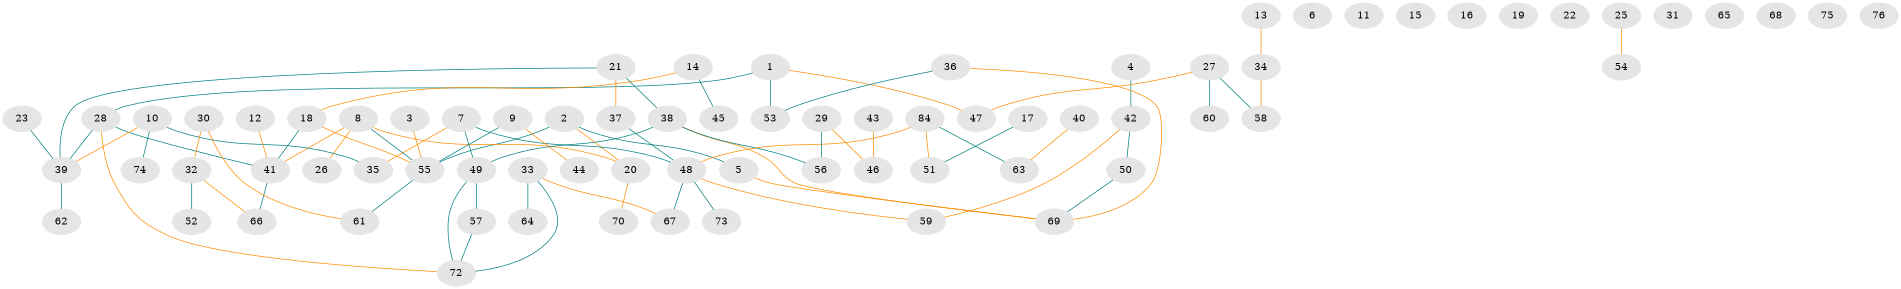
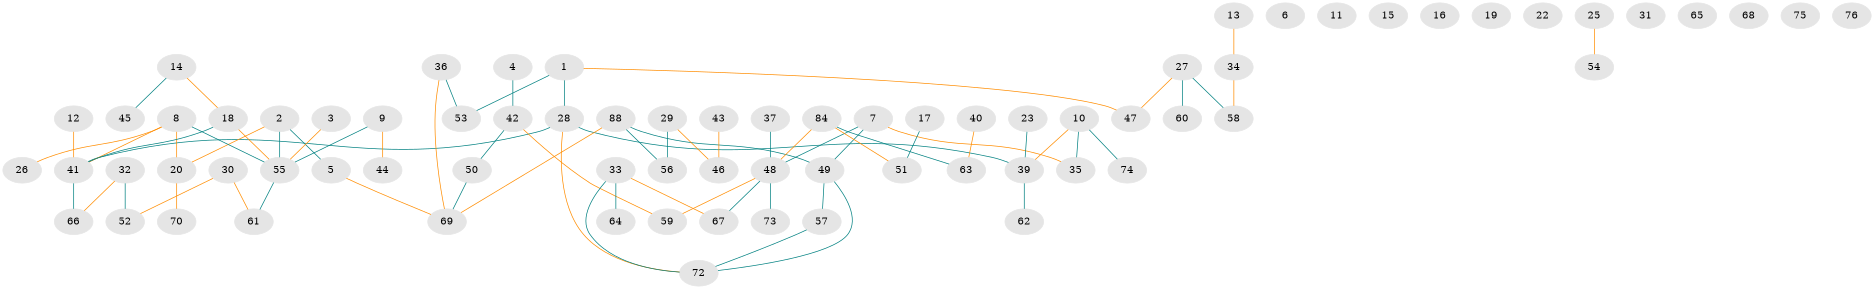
  graph {
    node [color=gray90 style=filled]
    edge [color=teal]
    1
    28
    47
    53
    41
    39
    72
    2
    5
    20
    55
    69
    70
    61
    3
    4
    42
    50
    59
    6
    7
    35
    48
    49
    67
    73
    57
    8
    26
    66
    9
    44
    10
    74
    62
    11
    12
    13
    34
    58
    14
    18
    45
    15
    16
    17
    51
    19
-   21
    37
-   38
+   38 [label=88]
    56
    22
    23
    n55 [label=84]
    63
    25
    54
    27
    60
    29
    46
    30
    32
    52
    31
    33
    64
    36
    40
    43
    65
    68
    75
    76
    1 -- 28
    1 -- 47 [color=darkorange]
    1 -- 53
    28 -- 41
    28 -- 39
    28 -- 72 [color=darkorange]
    41 -- 66
    39 -- 62
    2 -- 5
    2 -- 20 [color=darkorange]
    2 -- 55
    5 -- 69 [color=darkorange]
    20 -- 70 [color=darkorange]
    55 -- 61
    3 -- 55 [color=darkorange]
    4 -- 42
    42 -- 50
    42 -- 59 [color=darkorange]
    50 -- 69
    7 -- 35 [color=darkorange]
    7 -- 48
    7 -- 49
    48 -- 59 [color=darkorange]
    48 -- 67
    48 -- 73
    49 -- 72
    49 -- 57
    57 -- 72
    8 -- 41 [color=darkorange]
    8 -- 20 [color=darkorange]
    8 -- 55
    8 -- 26 [color=darkorange]
    9 -- 55
    9 -- 44 [color=darkorange]
    10 -- 39 [color=darkorange]
    10 -- 35
    10 -- 74
    12 -- 41 [color=darkorange]
    13 -- 34 [color=darkorange]
    34 -- 58 [color=darkorange]
    14 -- 18 [color=darkorange]
    14 -- 45
    18 -- 41
    18 -- 55 [color=darkorange]
    17 -- 51
-   21 -- 39
-   21 -- 37 [color=darkorange]
-   21 -- 38
    37 -- 48
    38 -- 69 [color=darkorange]
    38 -- 49
    38 -- 56
    23 -- 39
    n55 -- 48 [color=darkorange]
    n55 -- 51 [color=darkorange]
    n55 -- 63
    25 -- 54 [color=darkorange]
    27 -- 47 [color=darkorange]
    27 -- 58
    27 -- 60
    29 -- 56
    29 -- 46 [color=darkorange]
    30 -- 61 [color=darkorange]
-   30 -- 32 [color=darkorange]
+   30 -- 52 [color=darkorange]
    32 -- 66 [color=darkorange]
    32 -- 52
    33 -- 72
    33 -- 67 [color=darkorange]
    33 -- 64
    36 -- 53
    36 -- 69 [color=darkorange]
    40 -- 63 [color=darkorange]
    43 -- 46 [color=darkorange]
  }
